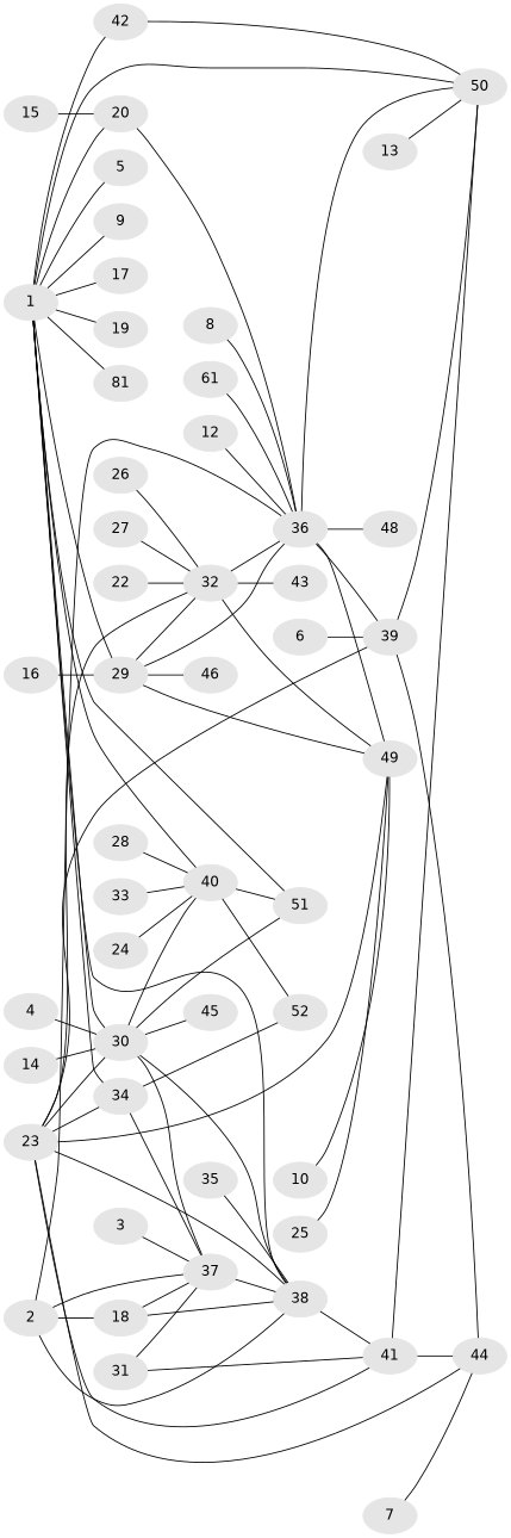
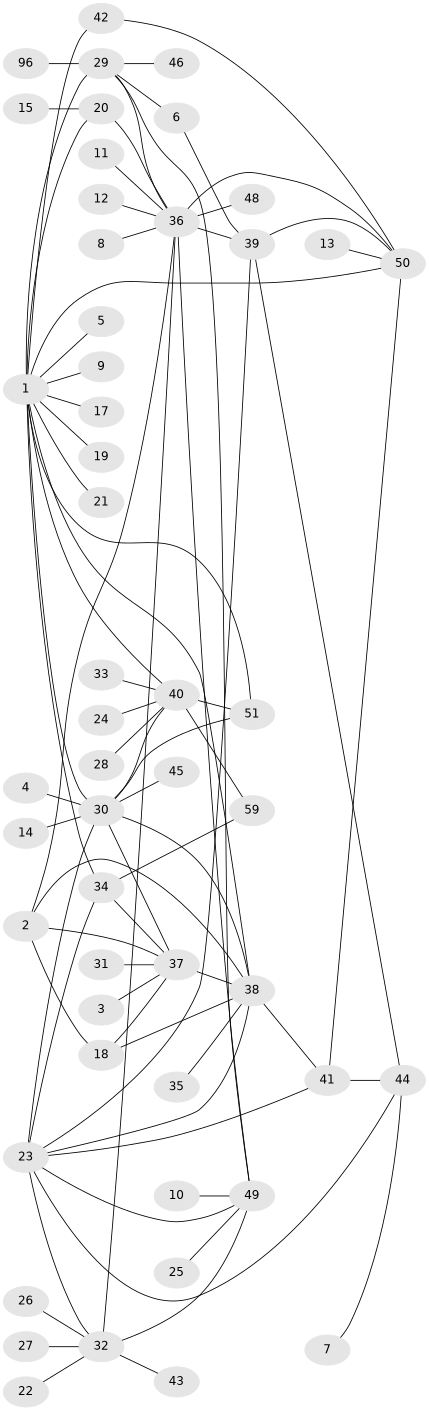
  graph {
    fontname="DejaVu Sans"
    rankdir=LR
    node [color=gray90 fontname="DejaVu Sans" style=filled]
    edge [fontname="DejaVu Sans" weight=1.0]
    1
    5
    9
    17
    19
    20
-   21 [label=81]
+   21
    29
    30
    34
    38
    40
    42
    50
    51
    36
    49
    32
    46
    37
    45
-   52
+   52 [label=59]
    41
    2
    18
    39
    48
    3
    4
    6
    44
    7
    8
    10
-   11 [label=61]
+   11
    12
    13
    14
    15
-   16
+   16 [label=96]
    22
    43
    23
    24
    25
    26
    27
    28
    31
    33
    35
    1 -- 5
    1 -- 9
    1 -- 17
    1 -- 19
    1 -- 20
    1 -- 21
    1 -- 29
    1 -- 30 [weight=2.0]
    1 -- 34 [weight=2.0]
    1 -- 38
    1 -- 40
    1 -- 42 [weight=3.0]
    1 -- 50 [weight=3.0]
    1 -- 51
    20 -- 36
    29 -- 36 [weight=2.0]
    29 -- 49
-   29 -- 32
+   29 -- 6
    29 -- 46
    30 -- 38
    30 -- 40 [weight=2.0]
    30 -- 51 [weight=2.0]
    30 -- 37
    30 -- 45
    34 -- 37
    34 -- 52
    38 -- 41 [weight=2.0]
    40 -- 51
    40 -- 52
    42 -- 50
    36 -- 50
    36 -- 49 [weight=2.0]
    36 -- 39
    36 -- 48
    32 -- 36 [weight=2.0]
    32 -- 49
    32 -- 43
    37 -- 38
    41 -- 50
    41 -- 44 [weight=2.0]
    2 -- 38 [weight=2.0]
    2 -- 36
    2 -- 37 [weight=2.0]
    2 -- 18 [weight=2.0]
    18 -- 38
    18 -- 37
    39 -- 50
    39 -- 44
    3 -- 37
    4 -- 30
    6 -- 39
    7 -- 44
    8 -- 36
    10 -- 49
    11 -- 36
    12 -- 36
    13 -- 50
    14 -- 30
    15 -- 20
    16 -- 29
    22 -- 32
    23 -- 30
    23 -- 34
    23 -- 38
    23 -- 49
    23 -- 32
    23 -- 41 [weight=2.0]
    23 -- 39
    23 -- 44
    24 -- 40
    25 -- 49
    26 -- 32
    27 -- 32
    28 -- 40
    31 -- 37 [weight=2.0]
-   31 -- 41
    33 -- 40
    35 -- 38
  }
